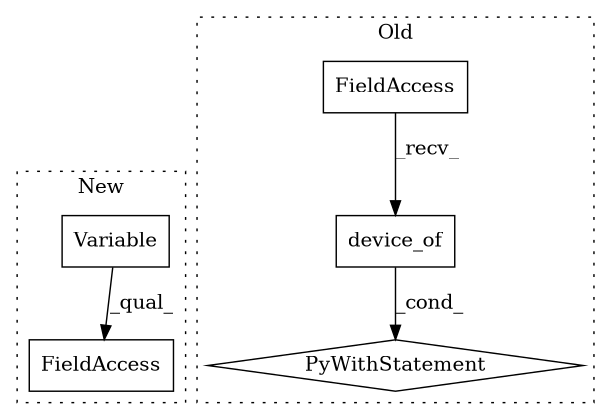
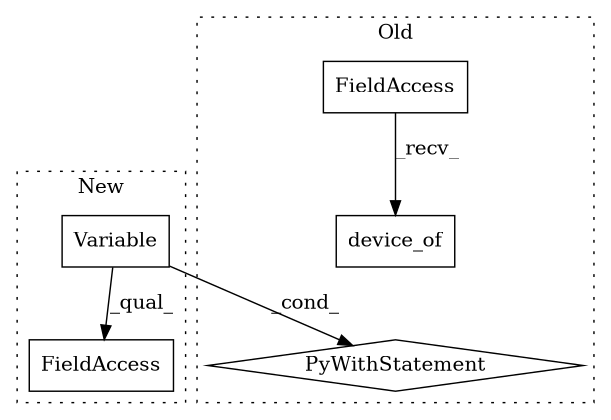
  digraph {
    node [a=32 shape=box]
    n1 [l="10,1" label=device_of s="1313,1329"]
    n2 [a=104 l="10,2" label=PyWithStatement s="1292,1330" shape=diamond]
    n3 [a=22 l=10 label=FieldAccess s=1302]
    n4 [l="9,1" label=Variable s="1122,1164"]
    n5 [a=22 l=16 label=FieldAccess s=1255]
    subgraph cluster_1 {
      label=Old
      style=dotted
      n1
      n2
      n3
    }
    subgraph cluster_2 {
      label=New
      style=dotted
      n4
      n5
    }
-   n1 -> n2 [label=_cond_]
+   n4 -> n2 [label=_cond_]
    n3 -> n1 [label=_recv_]
    n4 -> n5 [label=_qual_]
  }
